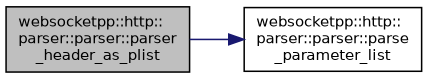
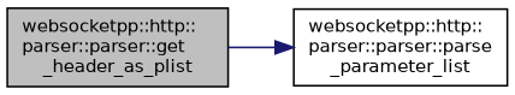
  digraph {
    rankdir=LR
    node [color=black fontname=Helvetica fontsize=10 shape=record style=filled]
-   n1 [fillcolor=grey75 fontcolor=black height=0.2 label="websocketpp::http::\lparser::parser::parser\l_header_as_plist" width=0.4]
+   n1 [fillcolor=grey75 fontcolor=black height=0.2 label="websocketpp::http::\lparser::parser::get\l_header_as_plist" width=0.4]
    n2 [fillcolor=white height=0.2 label="websocketpp::http::\lparser::parser::parse\l_parameter_list" width=0.4]
    n1 -> n2 [color=midnightblue fontname=Helvetica fontsize=10 labelfontname=Helvetica labelfontsize=10 style=solid]
  }
